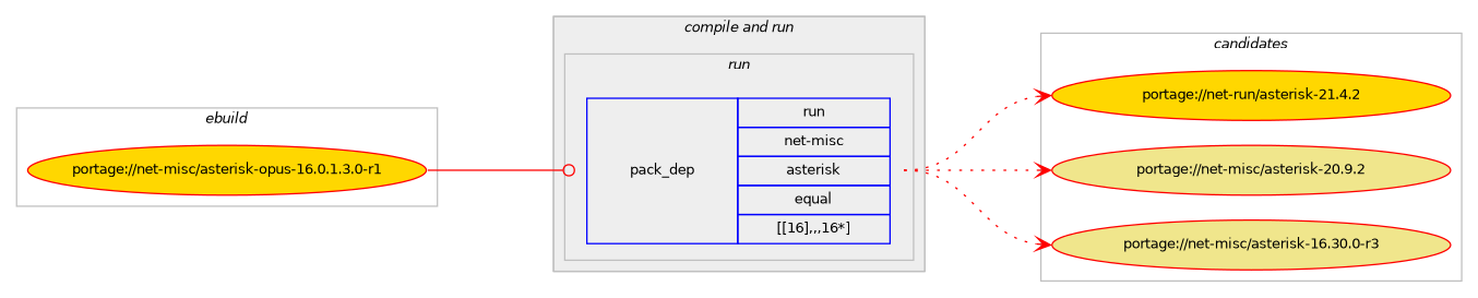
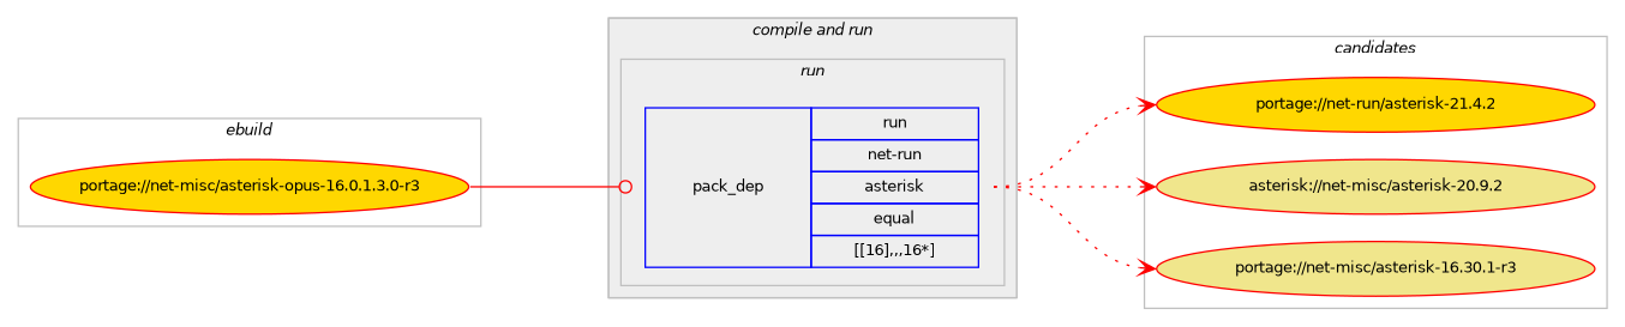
  digraph {
    compound=true
    concentrate=true
    fontname=Helvetica
    fontsize=10
    newrank=true
    rankdir=LR
    ranksep=1.5
    node [color=red fillcolor=gold fontname=Helvetica fontsize=10 style=filled]
    edge [arrowhead=vee color=red headport=w style=dotted tailport=e weight=100]
-   n1 [label="portage://net-misc/asterisk-opus-16.0.1.3.0-r1" width=4]
-   n2 [color=blue label=<<TABLE BORDER="0" CELLBORDER="1" CELLSPACING="0" CELLPADDING="4" WIDTH="220"><TR><TD ROWSPAN="6" CELLPADDING="30">pack_dep</TD></TR><TR><TD WIDTH="110">run</TD></TR><TR><TD>net-misc</TD></TR><TR><TD>asterisk</TD></TR><TR><TD>equal</TD></TR><TR><TD>[[16],,,16*]</TD></TR></TABLE>> shape=none fillcolor="" style=""]
+   n1 [label="portage://net-misc/asterisk-opus-16.0.1.3.0-r3" width=4]
+   n2 [color=blue label=<<TABLE BORDER="0" CELLBORDER="1" CELLSPACING="0" CELLPADDING="4" WIDTH="220"><TR><TD ROWSPAN="6" CELLPADDING="30">pack_dep</TD></TR><TR><TD WIDTH="110">run</TD></TR><TR><TD>net-run</TD></TR><TR><TD>asterisk</TD></TR><TR><TD>equal</TD></TR><TR><TD>[[16],,,16*]</TD></TR></TABLE>> shape=none fillcolor="" style=""]
    n3 [label="portage://net-run/asterisk-21.4.2" width=4]
-   n4 [fillcolor=khaki label="portage://net-misc/asterisk-20.9.2" width=4]
-   n5 [fillcolor=khaki label="portage://net-misc/asterisk-16.30.0-r3" width=4]
+   n4 [fillcolor=khaki label="asterisk://net-misc/asterisk-20.9.2" width=4]
+   n5 [fillcolor=khaki label="portage://net-misc/asterisk-16.30.1-r3" width=4]
    subgraph cluster_1 {
      color=gray
      label=<<i>ebuild</i>>
      n1
    }
    subgraph cluster_2 {
      color=gray
      label=<<i>dependencies</i>>
      subgraph cluster_3 {
        color=gray
        fillcolor="#eeeeee"
        label=<<i>compile</i>>
        style=filled
      }
      subgraph cluster_4 {
        color=gray
        fillcolor="#eeeeee"
        label=<<i>compile and run</i>>
        style=filled
      }
      subgraph cluster_5 {
        color=gray
        fillcolor="#eeeeee"
        label=<<i>run</i>>
        style=filled
        subgraph sub_6 {
          color=gray
          fillcolor="#eeeeee"
          label=<<i>run</i>>
          style=filled
          n2
        }
      }
    }
    subgraph cluster_7 {
      color=gray
      label=<<i>candidates</i>>
      rank=same
      subgraph sub_8 {
        color=black
        label=<<i>candidates</i>>
        nodesep=1
        rank=same
        n3
        n4
        n5
      }
    }
    n1 -> n2 [arrowhead=odot style=solid weight=20]
    n2 -> n3
    n2 -> n4
    n2 -> n5
  }
